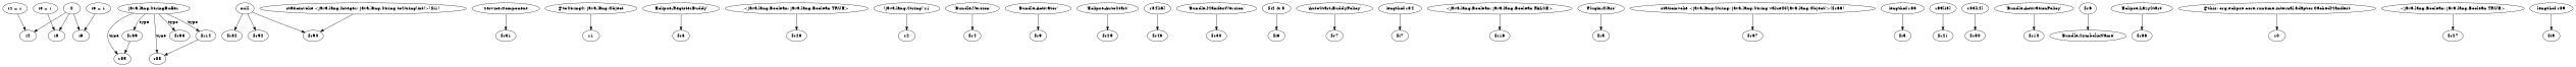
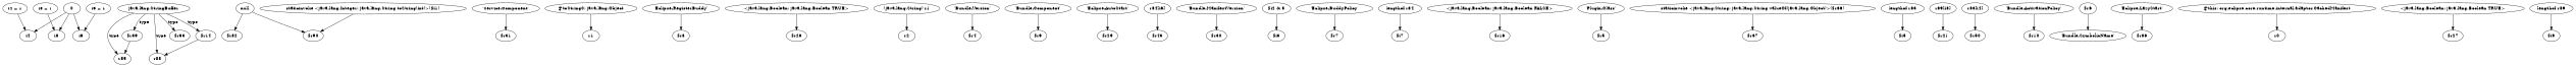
  digraph {
    n1 [label=0]
    n2 [label=i4]
    n3 [label=i6]
    n4 [label=i8]
    n5 [label="java.lang.StringBuffer"]
    n6 [label="$r39"]
    n7 [label=r88]
    n8 [label=r85]
    n9 [label="$r63"]
    n10 [label="$r14"]
    n11 [label=null]
    n12 [label="$r90"]
    n13 [label="$r82"]
-   n14 [label="$r92"]
    n15 [label="'Service-Component'"]
    n16 [label="$r31"]
    n17 [label="@toString0: java.lang.Object"]
    n18 [label=r1]
    n19 [label="'Eclipse-RegisterBuddy'"]
    n20 [label="$r8"]
    n21 [label="i4 + 1"]
    n22 [label="<java.lang.Boolean: java.lang.Boolean TRUE>"]
    n23 [label="$r26"]
    n24 [label="(java.lang.String) r1"]
    n25 [label=r2]
    n26 [label="'Bundle-Version'"]
    n27 [label="$r4"]
-   n28 [label="'Bundle-Activator'"]
+   n28 [label="'Bundle-Component'"]
    n29 [label="$r9"]
    n30 [label="'Eclipse-AutoStart'"]
    n31 [label="$r29"]
    n32 [label="r84[i6]"]
    n33 [label="$r43"]
    n34 [label="'Bundle-ManifestVersion'"]
    n35 [label="$r30"]
    n36 [label="$i2 & 8"]
    n37 [label="$i3"]
-   n38 [label="'AutoStart-BuddyPolicy'"]
+   n38 [label="'Eclipse-BuddyPolicy'"]
    n39 [label="$r7"]
    n40 [label="i6 + 1"]
    n41 [label="lengthof r84"]
    n42 [label="$i7"]
    n43 [label="<java.lang.Boolean: java.lang.Boolean FALSE>"]
    n44 [label="$r16"]
    n45 [label="'Plugin-Class'"]
    n46 [label="$r5"]
    n47 [label="staticinvoke <java.lang.String: java.lang.String valueOf(java.lang.Object)>($r66)"]
    n48 [label="$r67"]
    n49 [label="lengthof r83"]
    n50 [label="$i5"]
    n51 [label="r89[i8]"]
    n52 [label="$r21"]
    n53 [label="r83[i4]"]
    n54 [label="$r50"]
    n55 [label="'Bundle-ActivationPolicy'"]
    n56 [label="$r10"]
    n57 [label="i8 + 1"]
    n58 [label="'Bundle-SymbolicName'"]
    n59 [label="$r6"]
    n60 [label="staticinvoke <java.lang.Integer: java.lang.String toString(int)>($i1)"]
    n61 [label="'Eclipse-LazyStart'"]
    n62 [label="$r86"]
    n63 [label="@this: org.eclipse.core.runtime.internal.adaptor.CachedManifest"]
    n64 [label=r0]
    n65 [label="<java.lang.Boolean: java.lang.Boolean TRUE>"]
    n66 [label="$r27"]
    n67 [label="lengthof r89"]
    n68 [label="$i9"]
    n1 -> n2
    n1 -> n3
    n1 -> n4
    n5 -> n6 [label=type]
    n5 -> n7 [label=type]
    n5 -> n8 [label=type]
    n5 -> n9 [label=type]
    n5 -> n10 [label=type]
    n6 -> n8
    n10 -> n7
    n11 -> n12
    n11 -> n13
-   n11 -> n14
    n15 -> n16
    n17 -> n18
    n19 -> n20
    n21 -> n2
    n22 -> n23
    n24 -> n25
    n26 -> n27
    n28 -> n29
    n30 -> n31
    n32 -> n33
    n34 -> n35
    n36 -> n37
    n38 -> n39
    n40 -> n3
    n41 -> n42
    n43 -> n44
    n45 -> n46
    n47 -> n48
    n49 -> n50
    n51 -> n52
    n53 -> n54
    n55 -> n56
    n57 -> n4
    n59 -> n58
    n60 -> n12
    n61 -> n62
    n63 -> n64
    n65 -> n66
    n67 -> n68
  }
